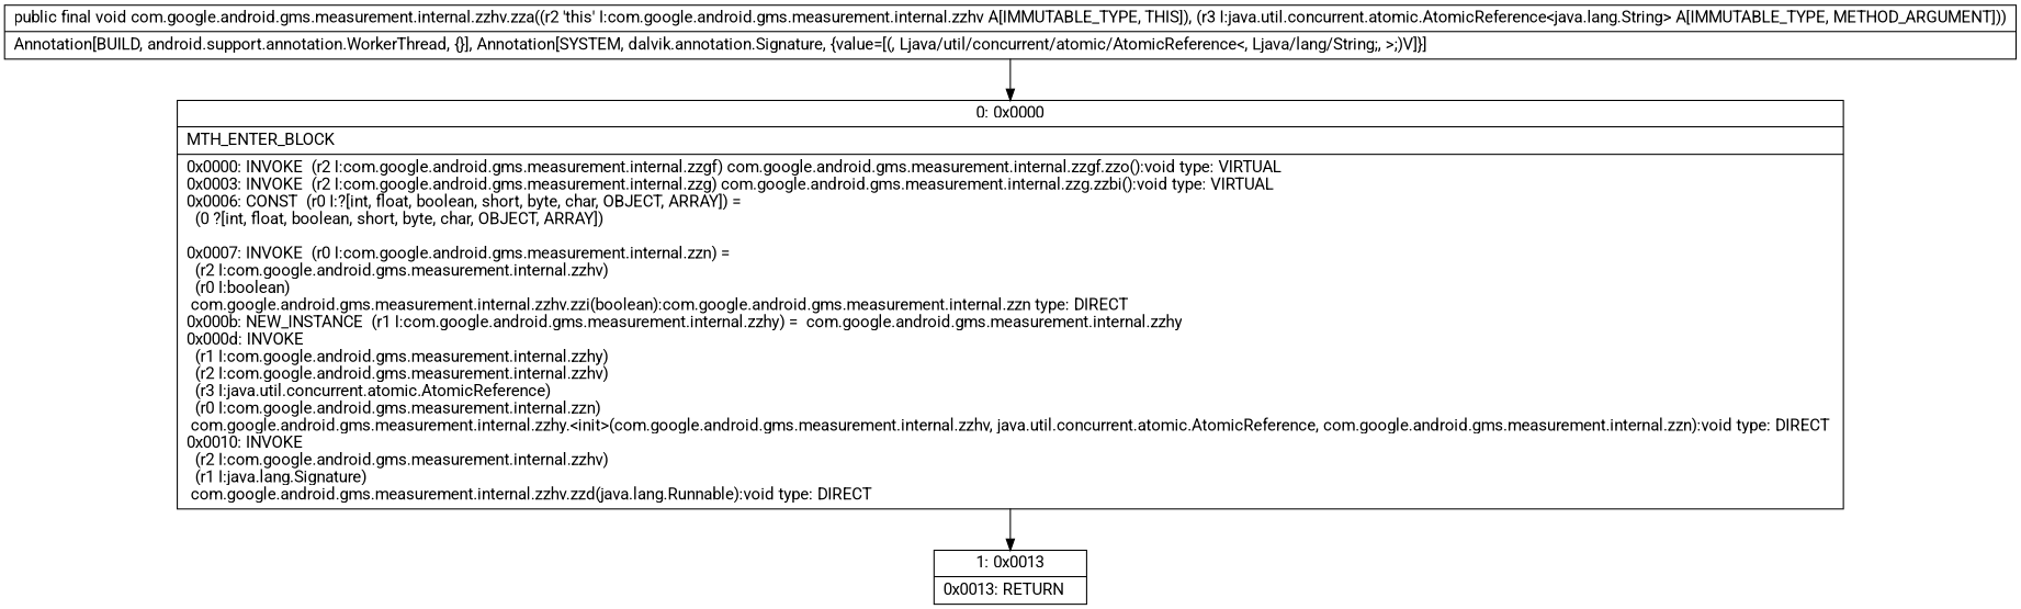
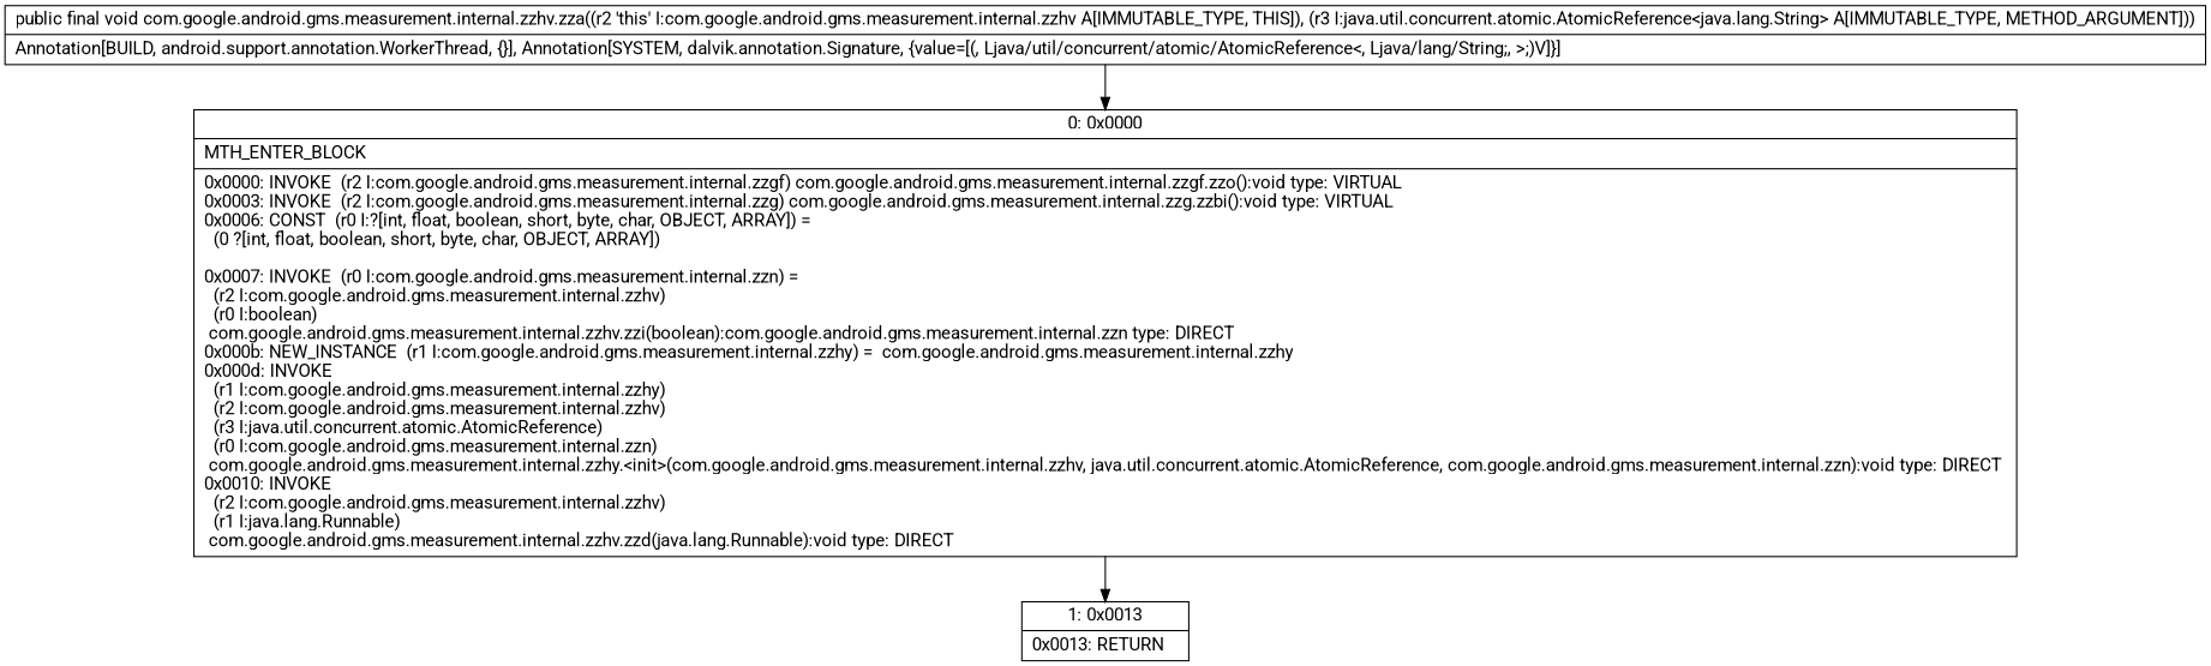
  digraph {
    fontname=Roboto
    node [shape=record fontname=Roboto]
    edge [fontname=Roboto]
-   n1 [label="{0\:\ 0x0000|MTH_ENTER_BLOCK\l|0x0000: INVOKE  (r2 I:com.google.android.gms.measurement.internal.zzgf) com.google.android.gms.measurement.internal.zzgf.zzo():void type: VIRTUAL \l0x0003: INVOKE  (r2 I:com.google.android.gms.measurement.internal.zzg) com.google.android.gms.measurement.internal.zzg.zzbi():void type: VIRTUAL \l0x0006: CONST  (r0 I:?[int, float, boolean, short, byte, char, OBJECT, ARRAY]) = \l  (0 ?[int, float, boolean, short, byte, char, OBJECT, ARRAY])\l \l0x0007: INVOKE  (r0 I:com.google.android.gms.measurement.internal.zzn) = \l  (r2 I:com.google.android.gms.measurement.internal.zzhv)\l  (r0 I:boolean)\l com.google.android.gms.measurement.internal.zzhv.zzi(boolean):com.google.android.gms.measurement.internal.zzn type: DIRECT \l0x000b: NEW_INSTANCE  (r1 I:com.google.android.gms.measurement.internal.zzhy) =  com.google.android.gms.measurement.internal.zzhy \l0x000d: INVOKE  \l  (r1 I:com.google.android.gms.measurement.internal.zzhy)\l  (r2 I:com.google.android.gms.measurement.internal.zzhv)\l  (r3 I:java.util.concurrent.atomic.AtomicReference)\l  (r0 I:com.google.android.gms.measurement.internal.zzn)\l com.google.android.gms.measurement.internal.zzhy.\<init\>(com.google.android.gms.measurement.internal.zzhv, java.util.concurrent.atomic.AtomicReference, com.google.android.gms.measurement.internal.zzn):void type: DIRECT \l0x0010: INVOKE  \l  (r2 I:com.google.android.gms.measurement.internal.zzhv)\l  (r1 I:java.lang.Signature)\l com.google.android.gms.measurement.internal.zzhv.zzd(java.lang.Runnable):void type: DIRECT \l}"]
+   n1 [label="{0\:\ 0x0000|MTH_ENTER_BLOCK\l|0x0000: INVOKE  (r2 I:com.google.android.gms.measurement.internal.zzgf) com.google.android.gms.measurement.internal.zzgf.zzo():void type: VIRTUAL \l0x0003: INVOKE  (r2 I:com.google.android.gms.measurement.internal.zzg) com.google.android.gms.measurement.internal.zzg.zzbi():void type: VIRTUAL \l0x0006: CONST  (r0 I:?[int, float, boolean, short, byte, char, OBJECT, ARRAY]) = \l  (0 ?[int, float, boolean, short, byte, char, OBJECT, ARRAY])\l \l0x0007: INVOKE  (r0 I:com.google.android.gms.measurement.internal.zzn) = \l  (r2 I:com.google.android.gms.measurement.internal.zzhv)\l  (r0 I:boolean)\l com.google.android.gms.measurement.internal.zzhv.zzi(boolean):com.google.android.gms.measurement.internal.zzn type: DIRECT \l0x000b: NEW_INSTANCE  (r1 I:com.google.android.gms.measurement.internal.zzhy) =  com.google.android.gms.measurement.internal.zzhy \l0x000d: INVOKE  \l  (r1 I:com.google.android.gms.measurement.internal.zzhy)\l  (r2 I:com.google.android.gms.measurement.internal.zzhv)\l  (r3 I:java.util.concurrent.atomic.AtomicReference)\l  (r0 I:com.google.android.gms.measurement.internal.zzn)\l com.google.android.gms.measurement.internal.zzhy.\<init\>(com.google.android.gms.measurement.internal.zzhv, java.util.concurrent.atomic.AtomicReference, com.google.android.gms.measurement.internal.zzn):void type: DIRECT \l0x0010: INVOKE  \l  (r2 I:com.google.android.gms.measurement.internal.zzhv)\l  (r1 I:java.lang.Runnable)\l com.google.android.gms.measurement.internal.zzhv.zzd(java.lang.Runnable):void type: DIRECT \l}"]
    n2 [label="{1\:\ 0x0013|0x0013: RETURN   \l}"]
    n3 [label="{public final void com.google.android.gms.measurement.internal.zzhv.zza((r2 'this' I:com.google.android.gms.measurement.internal.zzhv A[IMMUTABLE_TYPE, THIS]), (r3 I:java.util.concurrent.atomic.AtomicReference\<java.lang.String\> A[IMMUTABLE_TYPE, METHOD_ARGUMENT]))  | Annotation[BUILD, android.support.annotation.WorkerThread, \{\}], Annotation[SYSTEM, dalvik.annotation.Signature, \{value=[(, Ljava\/util\/concurrent\/atomic\/AtomicReference\<, Ljava\/lang\/String;, \>;)V]\}]\l}"]
    n1 -> n2
    n3 -> n1
  }
